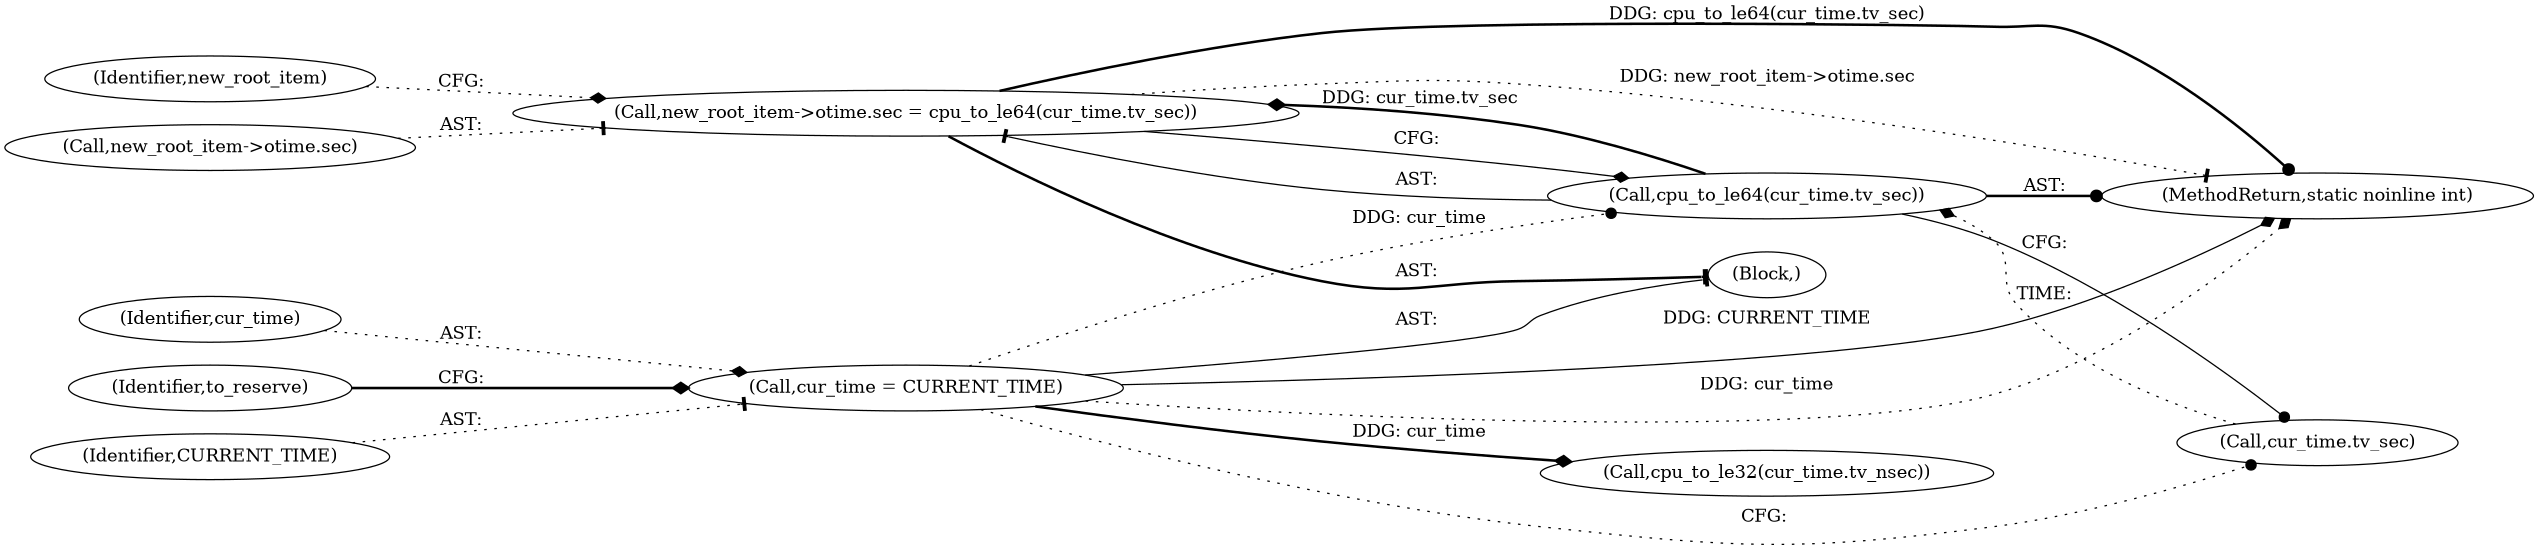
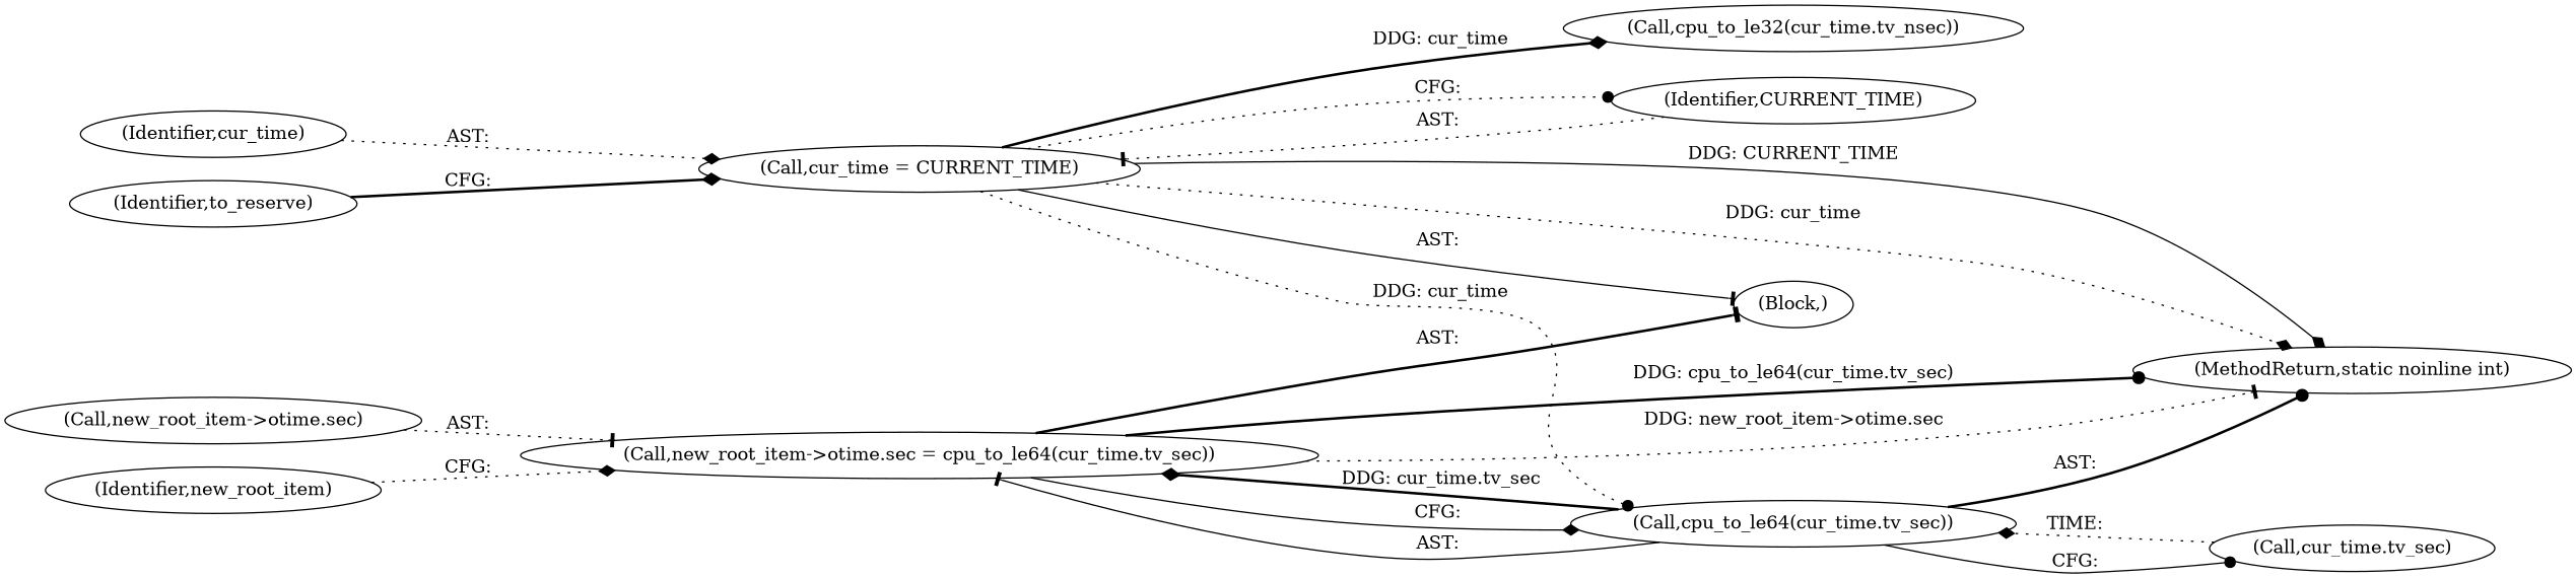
  digraph {
    rankdir=LR
    edge [arrowhead=diamond style=dotted]
    n1 [label="(Call,new_root_item->otime.sec = cpu_to_le64(cur_time.tv_sec))"]
    n2 [label="(Call,cpu_to_le64(cur_time.tv_sec))"]
    n3 [label="(MethodReturn,static noinline int)"]
    n4 [label="(Block,)"]
    n5 [label="(Call,cur_time.tv_sec)"]
    n6 [label="(Call,cur_time = CURRENT_TIME)"]
    n7 [label="(Call,cpu_to_le32(cur_time.tv_nsec))"]
    n8 [label="(Identifier,CURRENT_TIME)"]
    n9 [label="(Call,new_root_item->otime.sec)"]
    n10 [label="(Identifier,new_root_item)"]
    n11 [label="(Identifier,cur_time)"]
    n12 [label="(Identifier,to_reserve)"]
    n1 -> n2 [label="CFG: " style=solid]
    n1 -> n3 [arrowhead=dot label="DDG: cpu_to_le64(cur_time.tv_sec)" style=bold]
    n1 -> n3 [arrowhead=tee label="DDG: new_root_item->otime.sec"]
    n1 -> n4 [arrowhead=tee label="AST: " style=bold]
    n2 -> n1 [arrowhead=tee label="AST: " style=solid]
    n2 -> n1 [label="DDG: cur_time.tv_sec" style=bold]
    n2 -> n3 [arrowhead=dot label="AST: " style=bold]
    n2 -> n5 [arrowhead=dot label="CFG: " style=solid]
    n5 -> n2 [label="TIME: "]
    n6 -> n2 [arrowhead=dot label="DDG: cur_time"]
    n6 -> n3 [label="DDG: CURRENT_TIME" style=solid]
    n6 -> n3 [label="DDG: cur_time"]
    n6 -> n4 [arrowhead=tee label="AST: " style=solid]
    n6 -> n7 [label="DDG: cur_time" style=bold]
-   n6 -> n5 [arrowhead=dot label="CFG: "]
+   n6 -> n8 [arrowhead=dot label="CFG: "]
    n8 -> n6 [arrowhead=tee label="AST: "]
    n9 -> n1 [arrowhead=tee label="AST: "]
    n10 -> n1 [label="CFG: "]
    n11 -> n6 [label="AST: "]
    n12 -> n6 [label="CFG: " style=bold]
  }
